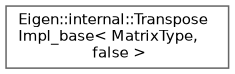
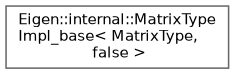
  digraph {
    rankdir=TB
-   n1 [color=grey40 fillcolor=white fontname=Helvetica fontsize=10 height=0.2 label="Eigen::internal::Transpose\lImpl_base\< MatrixType,\l false \>" shape=box style=filled width=0.4]
+   n1 [color=grey40 fillcolor=white fontname=Helvetica fontsize=10 height=0.2 label="Eigen::internal::MatrixType\lImpl_base\< MatrixType,\l false \>" shape=box style=filled width=0.4]
  }
